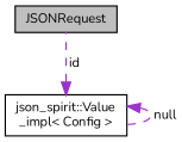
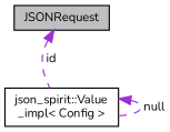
  digraph {
    fontname=Nunito
    node [color=black fontname=Nunito fontsize=10 shape=record style=filled]
    edge [color=darkorchid3 dir=back fontname=Nunito fontsize=10 labelfontname=Helvetica labelfontsize=10 style=dashed]
    n1 [fillcolor=grey75 fontcolor=black height=0.2 label=JSONRequest width=0.4]
    n2 [fillcolor=white height=0.2 label="json_spirit::Value\l_impl\< Config \>" width=0.4]
-   n2 -> n1 [label=" id"]
+   n1 -> n2 [label=" id"]
    n2 -> n2 [label=" null"]
  }
